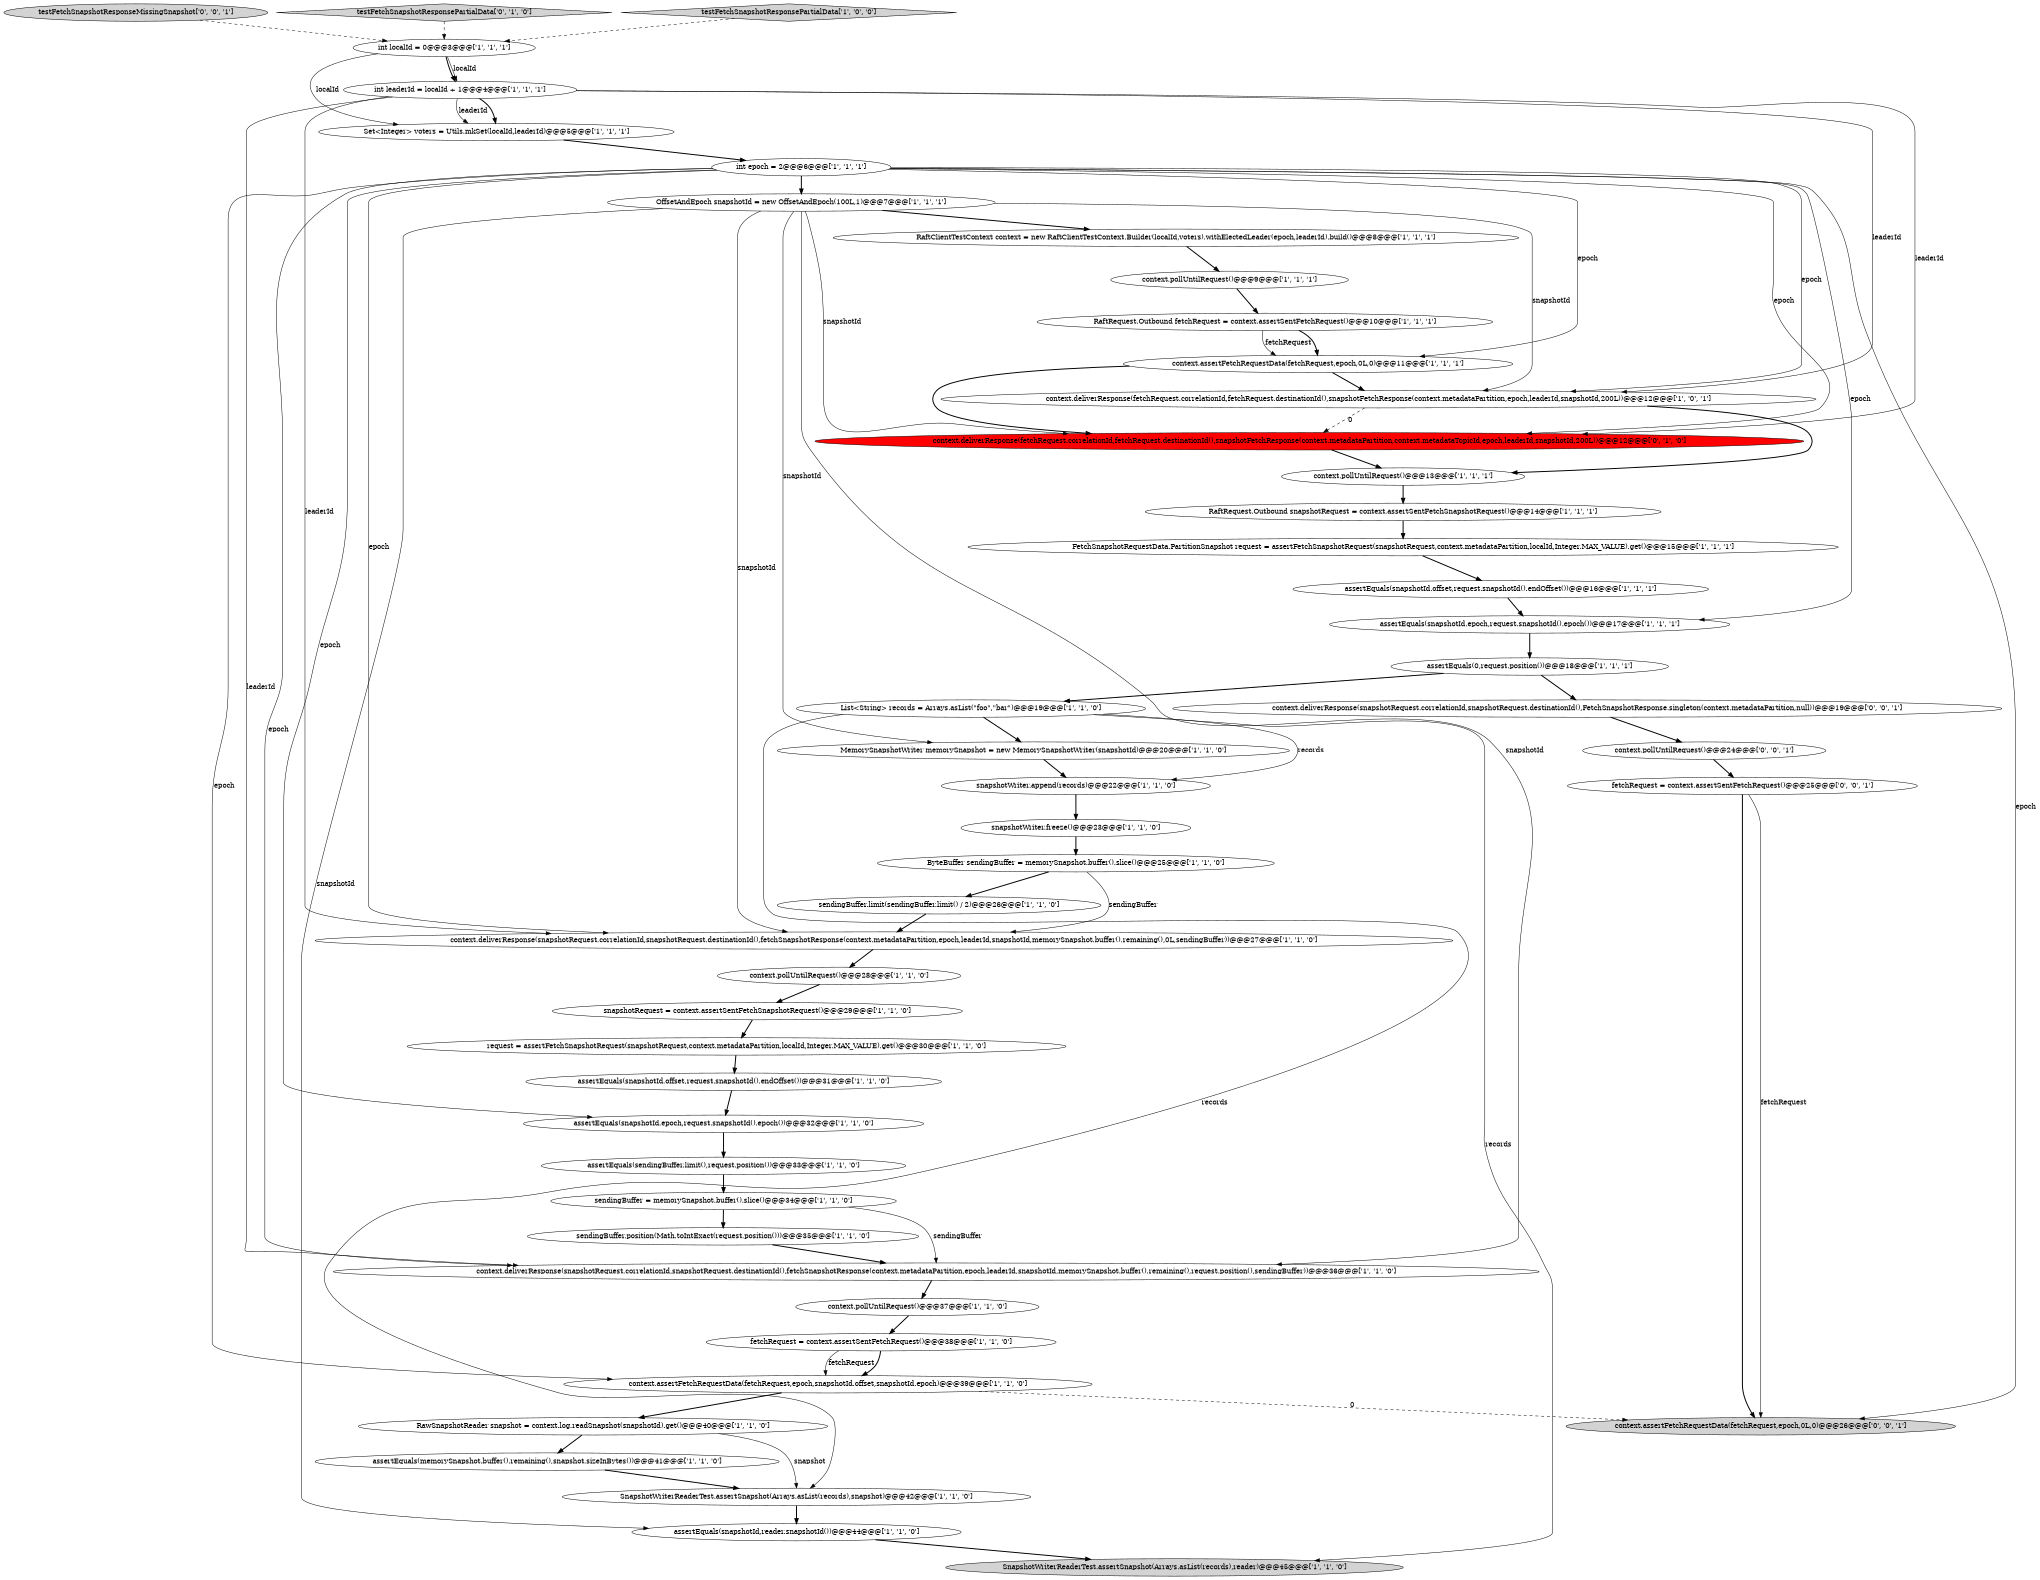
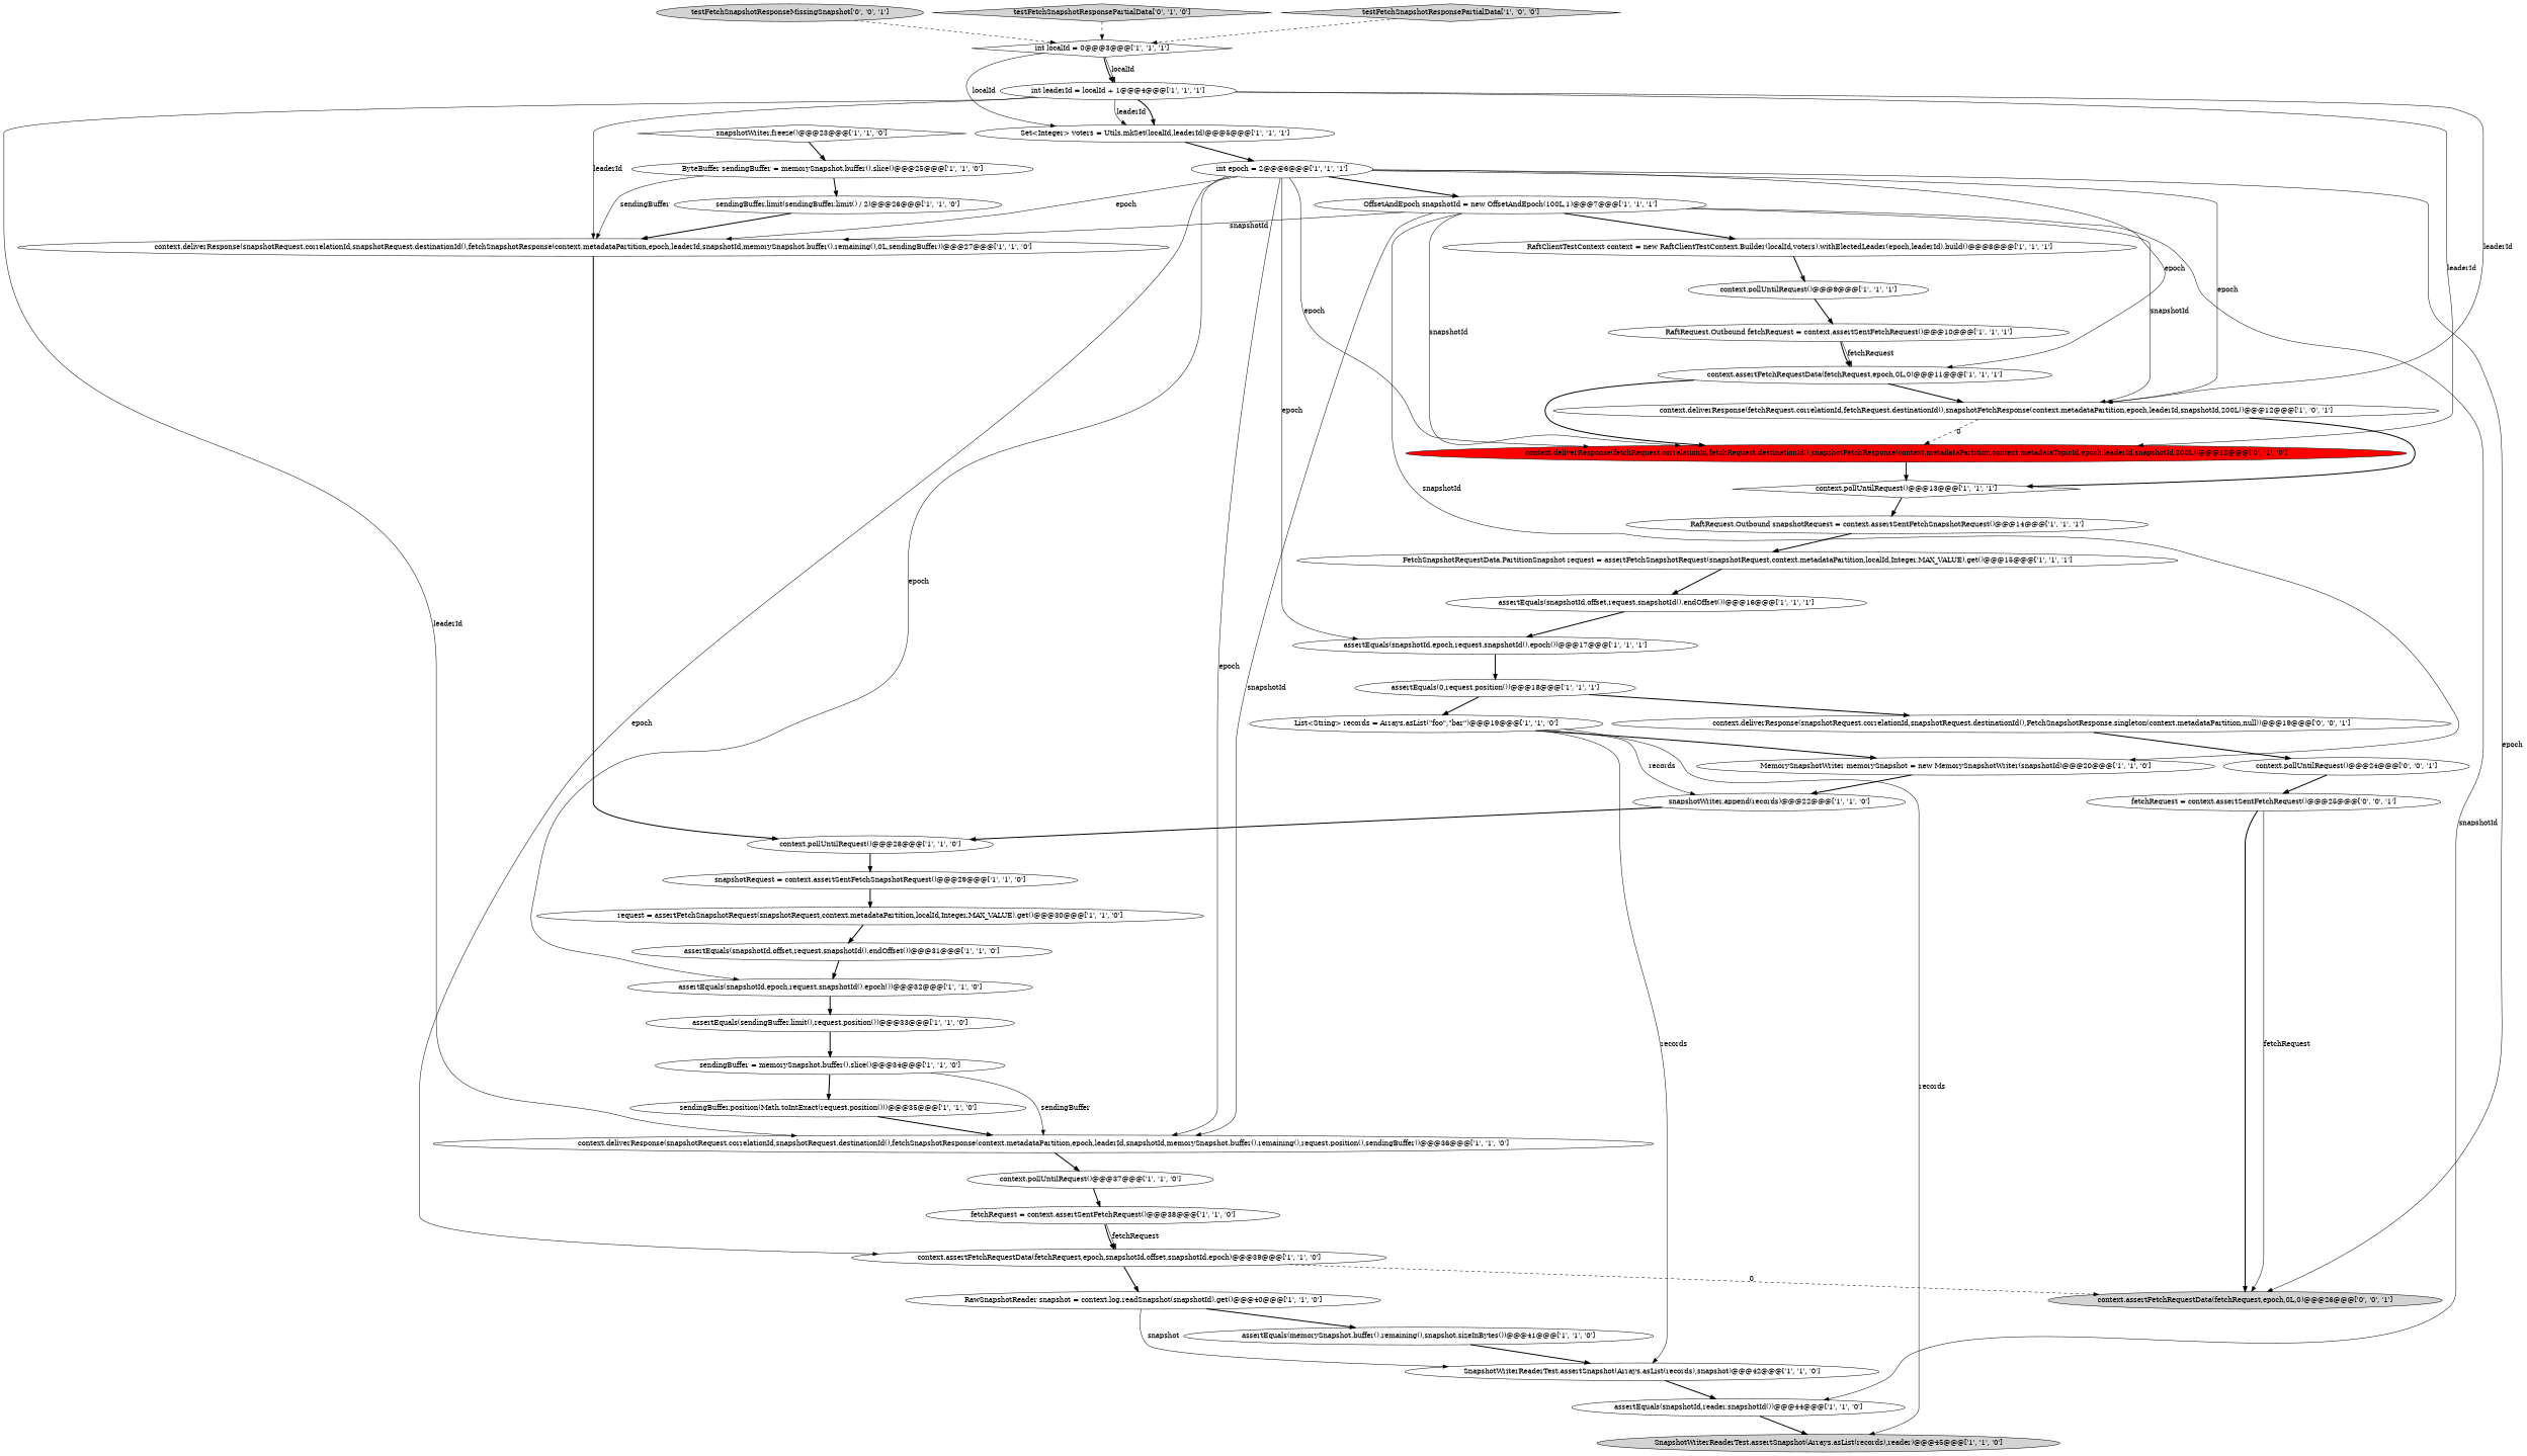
  digraph {
    node [fillcolor=white shape=ellipse style=filled]
    edge [style=bold]
    n1 [label="fetchRequest = context.assertSentFetchRequest()@@@25@@@['0', '0', '1']"]
    n2 [fillcolor=lightgray label="context.assertFetchRequestData(fetchRequest,epoch,0L,0)@@@26@@@['0', '0', '1']"]
    n3 [label="context.pollUntilRequest()@@@24@@@['0', '0', '1']"]
    n4 [label="RaftRequest.Outbound fetchRequest = context.assertSentFetchRequest()@@@10@@@['1', '1', '1']"]
    n5 [label="context.assertFetchRequestData(fetchRequest,epoch,0L,0)@@@11@@@['1', '1', '1']"]
    n6 [fillcolor=red label="context.deliverResponse(fetchRequest.correlationId,fetchRequest.destinationId(),snapshotFetchResponse(context.metadataPartition,context.metadataTopicId,epoch,leaderId,snapshotId,200L))@@@12@@@['0', '1', '0']"]
    n7 [label="context.deliverResponse(fetchRequest.correlationId,fetchRequest.destinationId(),snapshotFetchResponse(context.metadataPartition,epoch,leaderId,snapshotId,200L))@@@12@@@['1', '0', '1']"]
    n8 [label="context.assertFetchRequestData(fetchRequest,epoch,snapshotId.offset,snapshotId.epoch)@@@39@@@['1', '1', '0']"]
    n9 [label="RawSnapshotReader snapshot = context.log.readSnapshot(snapshotId).get()@@@40@@@['1', '1', '0']"]
    n10 [label="assertEquals(memorySnapshot.buffer().remaining(),snapshot.sizeInBytes())@@@41@@@['1', '1', '0']"]
    n11 [label="SnapshotWriterReaderTest.assertSnapshot(Arrays.asList(records),snapshot)@@@42@@@['1', '1', '0']"]
    n12 [label="FetchSnapshotRequestData.PartitionSnapshot request = assertFetchSnapshotRequest(snapshotRequest,context.metadataPartition,localId,Integer.MAX_VALUE).get()@@@15@@@['1', '1', '1']"]
    n13 [label="assertEquals(snapshotId.offset,request.snapshotId().endOffset())@@@16@@@['1', '1', '1']"]
    n14 [label="assertEquals(snapshotId.epoch,request.snapshotId().epoch())@@@17@@@['1', '1', '1']"]
    n15 [label="request = assertFetchSnapshotRequest(snapshotRequest,context.metadataPartition,localId,Integer.MAX_VALUE).get()@@@30@@@['1', '1', '0']"]
    n16 [label="assertEquals(snapshotId.offset,request.snapshotId().endOffset())@@@31@@@['1', '1', '0']"]
    n17 [label="assertEquals(snapshotId.epoch,request.snapshotId().epoch())@@@32@@@['1', '1', '0']"]
    n18 [label="sendingBuffer.limit(sendingBuffer.limit() / 2)@@@26@@@['1', '1', '0']"]
    n19 [label="context.deliverResponse(snapshotRequest.correlationId,snapshotRequest.destinationId(),fetchSnapshotResponse(context.metadataPartition,epoch,leaderId,snapshotId,memorySnapshot.buffer().remaining(),0L,sendingBuffer))@@@27@@@['1', '1', '0']"]
    n20 [label="context.pollUntilRequest()@@@28@@@['1', '1', '0']"]
    n21 [fillcolor=lightgray label="testFetchSnapshotResponseMissingSnapshot['0', '0', '1']"]
-   n22 [label="int localId = 0@@@3@@@['1', '1', '1']"]
+   n22 [label="int localId = 0@@@3@@@['1', '1', '1']" shape=diamond]
    n23 [label="int leaderId = localId + 1@@@4@@@['1', '1', '1']"]
    n24 [label="Set<Integer> voters = Utils.mkSet(localId,leaderId)@@@5@@@['1', '1', '1']"]
    n25 [label="assertEquals(snapshotId,reader.snapshotId())@@@44@@@['1', '1', '0']"]
    n26 [label="context.deliverResponse(snapshotRequest.correlationId,snapshotRequest.destinationId(),fetchSnapshotResponse(context.metadataPartition,epoch,leaderId,snapshotId,memorySnapshot.buffer().remaining(),request.position(),sendingBuffer))@@@36@@@['1', '1', '0']"]
-   n27 [label="context.pollUntilRequest()@@@13@@@['1', '1', '1']"]
+   n27 [label="context.pollUntilRequest()@@@13@@@['1', '1', '1']" shape=diamond]
    n28 [label="context.pollUntilRequest()@@@37@@@['1', '1', '0']"]
    n29 [label="int epoch = 2@@@6@@@['1', '1', '1']"]
    n30 [label="snapshotRequest = context.assertSentFetchSnapshotRequest()@@@29@@@['1', '1', '0']"]
    n31 [label="assertEquals(sendingBuffer.limit(),request.position())@@@33@@@['1', '1', '0']"]
    n32 [label="sendingBuffer = memorySnapshot.buffer().slice()@@@34@@@['1', '1', '0']"]
    n33 [label="sendingBuffer.position(Math.toIntExact(request.position()))@@@35@@@['1', '1', '0']"]
    n34 [label="OffsetAndEpoch snapshotId = new OffsetAndEpoch(100L,1)@@@7@@@['1', '1', '1']"]
    n35 [label="MemorySnapshotWriter memorySnapshot = new MemorySnapshotWriter(snapshotId)@@@20@@@['1', '1', '0']"]
    n36 [label="RaftClientTestContext context = new RaftClientTestContext.Builder(localId,voters).withElectedLeader(epoch,leaderId).build()@@@8@@@['1', '1', '1']"]
    n37 [fillcolor=lightgray label="SnapshotWriterReaderTest.assertSnapshot(Arrays.asList(records),reader)@@@45@@@['1', '1', '0']"]
    n38 [label="snapshotWriter.append(records)@@@22@@@['1', '1', '0']"]
    n39 [label="context.pollUntilRequest()@@@9@@@['1', '1', '1']"]
    n40 [label="RaftRequest.Outbound snapshotRequest = context.assertSentFetchSnapshotRequest()@@@14@@@['1', '1', '1']"]
    n41 [label="ByteBuffer sendingBuffer = memorySnapshot.buffer().slice()@@@25@@@['1', '1', '0']"]
    n42 [label="assertEquals(0,request.position())@@@18@@@['1', '1', '1']"]
    n43 [label="fetchRequest = context.assertSentFetchRequest()@@@38@@@['1', '1', '0']"]
    n44 [label="context.deliverResponse(snapshotRequest.correlationId,snapshotRequest.destinationId(),FetchSnapshotResponse.singleton(context.metadataPartition,null))@@@19@@@['0', '0', '1']"]
    n45 [label="List<String> records = Arrays.asList(\"foo\",\"bar\")@@@19@@@['1', '1', '0']"]
-   n46 [label="snapshotWriter.freeze()@@@23@@@['1', '1', '0']"]
+   n46 [label="snapshotWriter.freeze()@@@23@@@['1', '1', '0']" shape=diamond]
    n47 [fillcolor=lightgray label="testFetchSnapshotResponsePartialData['0', '1', '0']" shape=diamond]
    n48 [fillcolor=lightgray label="testFetchSnapshotResponsePartialData['1', '0', '0']" shape=diamond]
    n1 -> n2 [label=fetchRequest style=solid]
    n1 -> n2
    n3 -> n1
    n4 -> n5 [label=fetchRequest style=solid]
    n4 -> n5
    n5 -> n6
    n5 -> n7
    n6 -> n27
    n7 -> n6 [label=0 style=dashed]
    n7 -> n27
    n8 -> n2 [label=0 style=dashed]
    n8 -> n9
    n9 -> n10
    n9 -> n11 [label=snapshot style=solid]
    n10 -> n11
    n11 -> n25
    n12 -> n13
    n13 -> n14
    n14 -> n42
    n15 -> n16
    n16 -> n17
    n17 -> n31
    n18 -> n19
    n19 -> n20
    n20 -> n30
    n21 -> n22 [style=dashed]
    n22 -> n23 [label=localId style=solid]
    n22 -> n23
    n22 -> n24 [label=localId style=solid]
    n23 -> n6 [label=leaderId style=solid]
    n23 -> n7 [label=leaderId style=solid]
    n23 -> n19 [label=leaderId style=solid]
    n23 -> n24
    n23 -> n24 [label=leaderId style=solid]
    n23 -> n26 [label=leaderId style=solid]
    n24 -> n29
    n25 -> n37
    n26 -> n28
    n27 -> n40
    n28 -> n43
    n29 -> n2 [label=epoch style=solid]
    n29 -> n5 [label=epoch style=solid]
    n29 -> n6 [label=epoch style=solid]
    n29 -> n7 [label=epoch style=solid]
    n29 -> n8 [label=epoch style=solid]
    n29 -> n14 [label=epoch style=solid]
    n29 -> n17 [label=epoch style=solid]
    n29 -> n19 [label=epoch style=solid]
    n29 -> n26 [label=epoch style=solid]
    n29 -> n34
    n30 -> n15
    n31 -> n32
    n32 -> n26 [label=sendingBuffer style=solid]
    n32 -> n33
    n33 -> n26
    n34 -> n6 [label=snapshotId style=solid]
    n34 -> n7 [label=snapshotId style=solid]
    n34 -> n19 [label=snapshotId style=solid]
    n34 -> n25 [label=snapshotId style=solid]
    n34 -> n26 [label=snapshotId style=solid]
    n34 -> n35 [label=snapshotId style=solid]
    n34 -> n36
    n35 -> n38
    n36 -> n39
-   n38 -> n46
+   n38 -> n20
    n39 -> n4
    n40 -> n12
    n41 -> n18
    n41 -> n19 [label=sendingBuffer style=solid]
    n42 -> n44
    n42 -> n45
    n43 -> n8 [label=fetchRequest style=solid]
    n43 -> n8
    n44 -> n3
    n45 -> n11 [label=records style=solid]
    n45 -> n35
    n45 -> n37 [label=records style=solid]
    n45 -> n38 [label=records style=solid]
    n46 -> n41
    n47 -> n22 [style=dashed]
    n48 -> n22 [style=dashed]
  }
